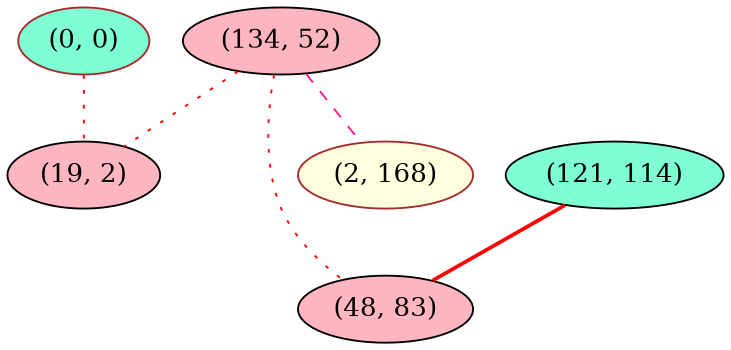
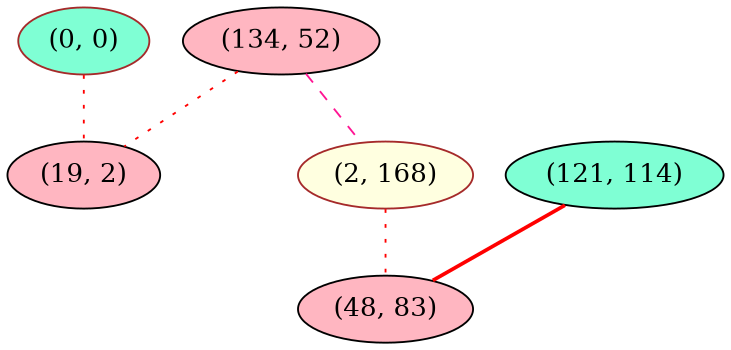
  graph {
    node [color=black fillcolor=lightpink style=filled]
    edge [color=red style=dotted weight=1]
    "(0, 0)" [color=brown fillcolor=aquamarine]
    "(19, 2)"
    "(121, 114)" [fillcolor=aquamarine]
    "(48, 83)"
    "(2, 168)" [color=brown fillcolor=lightyellow]
    "(134, 52)"
    "(0, 0)" -- "(19, 2)" [weight=4]
    "(121, 114)" -- "(48, 83)" [style=bold]
    "(134, 52)" -- "(19, 2)"
-   "(134, 52)" -- "(48, 83)"
+   "(2, 168)" -- "(48, 83)"
    "(134, 52)" -- "(2, 168)" [color=deeppink style=dashed]
  }
